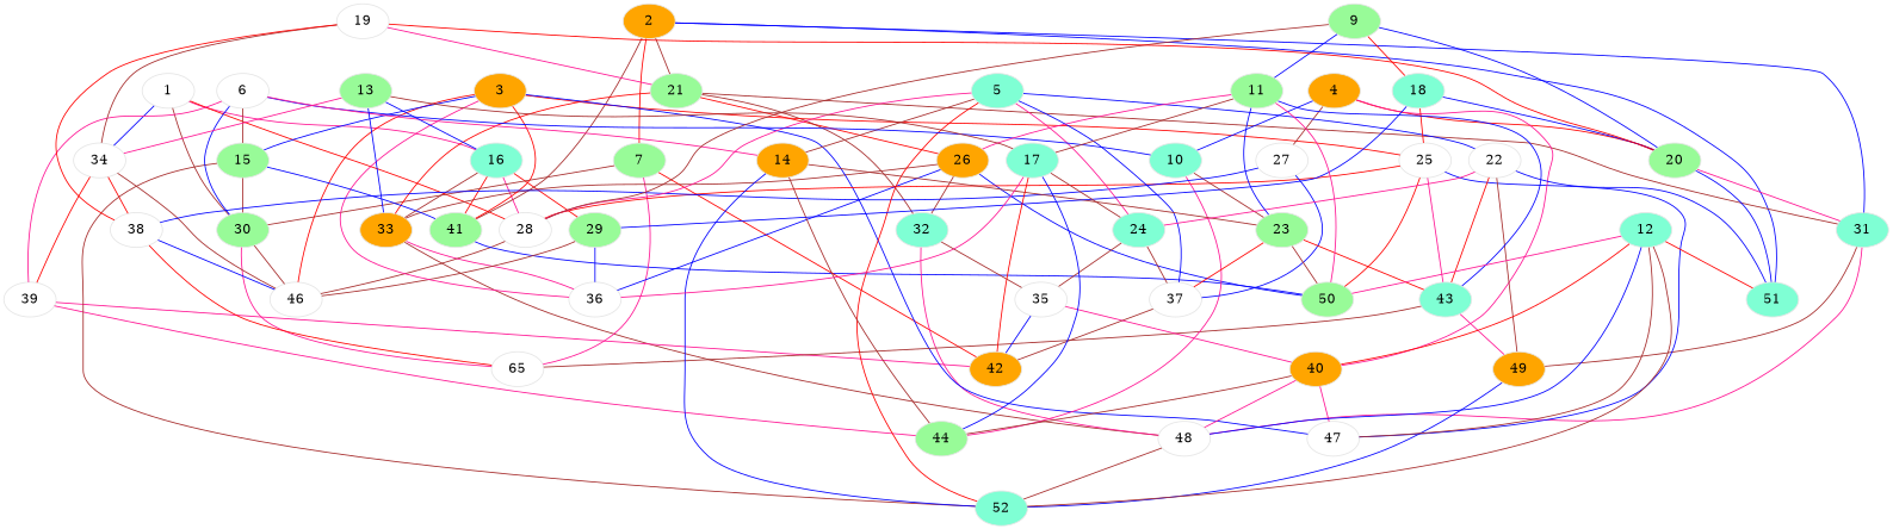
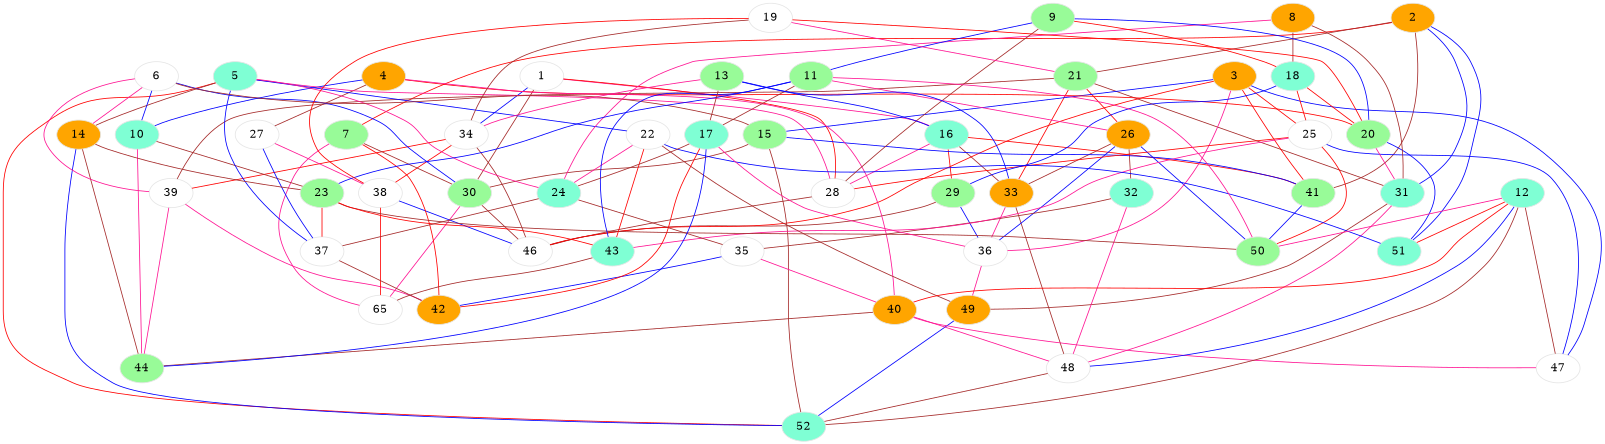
  graph {
    node [color=gray90 fillcolor=white style=filled]
    edge [color=brown weight=1.0]
    16 [fillcolor=aquamarine]
    1
    28
    30 [fillcolor=palegreen]
    34
    41 [fillcolor=palegreen]
    33 [fillcolor=orange]
    29 [fillcolor=palegreen]
    46
    n10 [label=65]
    39
    38
    2 [fillcolor=orange]
    7 [fillcolor=palegreen]
    21 [fillcolor=palegreen]
    31 [fillcolor=aquamarine]
    51 [fillcolor=aquamarine]
    42 [fillcolor=orange]
    26 [fillcolor=orange]
    32 [fillcolor=aquamarine]
    48
    49 [fillcolor=orange]
    50 [fillcolor=palegreen]
    3 [fillcolor=orange]
    15 [fillcolor=palegreen]
    25
    36
    47
    52 [fillcolor=aquamarine]
    43 [fillcolor=aquamarine]
    4 [fillcolor=orange]
    10 [fillcolor=aquamarine]
    20 [fillcolor=palegreen]
    27
    40 [fillcolor=orange]
    23 [fillcolor=palegreen]
    44 [fillcolor=palegreen]
    37
    5 [fillcolor=aquamarine]
    14 [fillcolor=orange]
    22
    24 [fillcolor=aquamarine]
    35
    6
+   8 [fillcolor=orange]
    18 [fillcolor=aquamarine]
    9 [fillcolor=palegreen]
    11 [fillcolor=palegreen]
    17 [fillcolor=aquamarine]
    12 [fillcolor=aquamarine]
    13 [fillcolor=palegreen]
    19
    16 -- 28 [color=deeppink]
    16 -- 41 [color=red]
    16 -- 33
    16 -- 29 [color=red]
    1 -- 16 [color=deeppink]
    1 -- 28 [color=red]
    1 -- 30
    1 -- 34 [color=blue]
    28 -- 46
    30 -- 46
    30 -- n10 [color=deeppink]
    34 -- 46
    34 -- 39 [color=red]
    34 -- 38 [color=red]
    41 -- 50 [color=blue]
    33 -- 48
    33 -- 36 [color=deeppink]
    29 -- 46
    29 -- 36 [color=blue]
    39 -- 42 [color=deeppink]
    39 -- 44 [color=deeppink]
    38 -- 46 [color=blue]
    38 -- n10 [color=red]
    2 -- 41 [weight=2.0]
    2 -- 7 [color=red]
    2 -- 21
    2 -- 31 [color=blue]
    2 -- 51 [color=blue]
    7 -- 30
    7 -- n10 [color=deeppink]
    7 -- 42 [color=red]
    21 -- 33 [color=red]
    21 -- 31
    21 -- 26 [color=red]
-   21 -- 32
+   21 -- 39
    31 -- 48 [color=deeppink]
    31 -- 49
    26 -- 33
    26 -- 32
    26 -- 50 [color=blue]
    26 -- 36 [color=blue]
    32 -- 48 [color=deeppink]
    32 -- 35
    48 -- 52
    49 -- 52 [color=blue]
    3 -- 41 [color=red]
    3 -- 46 [color=red]
    3 -- 15 [color=blue]
    3 -- 25 [color=red]
    3 -- 36 [color=deeppink]
    3 -- 47 [color=blue]
    15 -- 30
    15 -- 41 [color=blue]
    15 -- 52
    25 -- 28 [color=red]
    25 -- 50 [color=red]
    25 -- 47 [color=blue]
    25 -- 43 [color=deeppink]
-   43 -- 49 [color=deeppink]
+   36 -- 49 [color=deeppink]
    43 -- n10
    4 -- 10 [color=blue]
    4 -- 20 [color=red]
    4 -- 27
    4 -- 40 [color=deeppink]
    10 -- 23
    10 -- 44 [color=deeppink]
    20 -- 31 [color=deeppink]
    20 -- 51 [color=blue]
-   27 -- 38 [color=blue weight=2.0]
+   27 -- 38 [color=deeppink weight=2.0]
    27 -- 37 [color=blue]
    40 -- 48 [color=deeppink]
    40 -- 47 [color=deeppink]
    40 -- 44
    23 -- 50
    23 -- 43 [color=red]
    23 -- 37 [color=red]
    37 -- 42
    5 -- 28 [color=deeppink]
    5 -- 52 [color=red]
    5 -- 37 [color=blue]
    5 -- 14
    5 -- 22 [color=blue]
    5 -- 24 [color=deeppink]
    14 -- 52 [color=blue]
    14 -- 23
    14 -- 44 [weight=2.0]
    22 -- 51 [color=blue]
    22 -- 49
    22 -- 43 [color=red weight=2.0]
    22 -- 24 [color=deeppink]
    24 -- 37
    24 -- 35
    35 -- 42 [color=blue]
    35 -- 40 [color=deeppink]
    6 -- 30 [color=blue]
    6 -- 39 [color=deeppink]
    6 -- 15 [weight=2.0]
    6 -- 10 [color=blue]
    6 -- 14 [color=deeppink]
+   8 -- 31
+   8 -- 24 [color=deeppink]
+   8 -- 18 [weight=2.0]
    18 -- 29 [color=blue]
    18 -- 25 [color=red]
-   18 -- 20 [color=blue]
+   18 -- 20 [color=red]
    9 -- 28
    9 -- 20 [color=blue]
    9 -- 18 [color=red]
    9 -- 11 [color=blue]
    11 -- 26 [color=deeppink]
    11 -- 50 [color=deeppink]
    11 -- 43 [color=blue]
    11 -- 23 [color=blue]
    11 -- 17
    17 -- 42 [color=red]
    17 -- 36 [color=deeppink]
    17 -- 44 [color=blue]
    17 -- 24
    12 -- 51 [color=red]
    12 -- 48 [color=blue]
    12 -- 50 [color=deeppink]
    12 -- 47
    12 -- 52
    12 -- 40 [color=red]
    13 -- 16 [color=blue]
    13 -- 34 [color=deeppink]
    13 -- 33 [color=blue]
    13 -- 17
    19 -- 34
    19 -- 38 [color=red]
    19 -- 21 [color=deeppink]
    19 -- 20 [color=red]
  }
